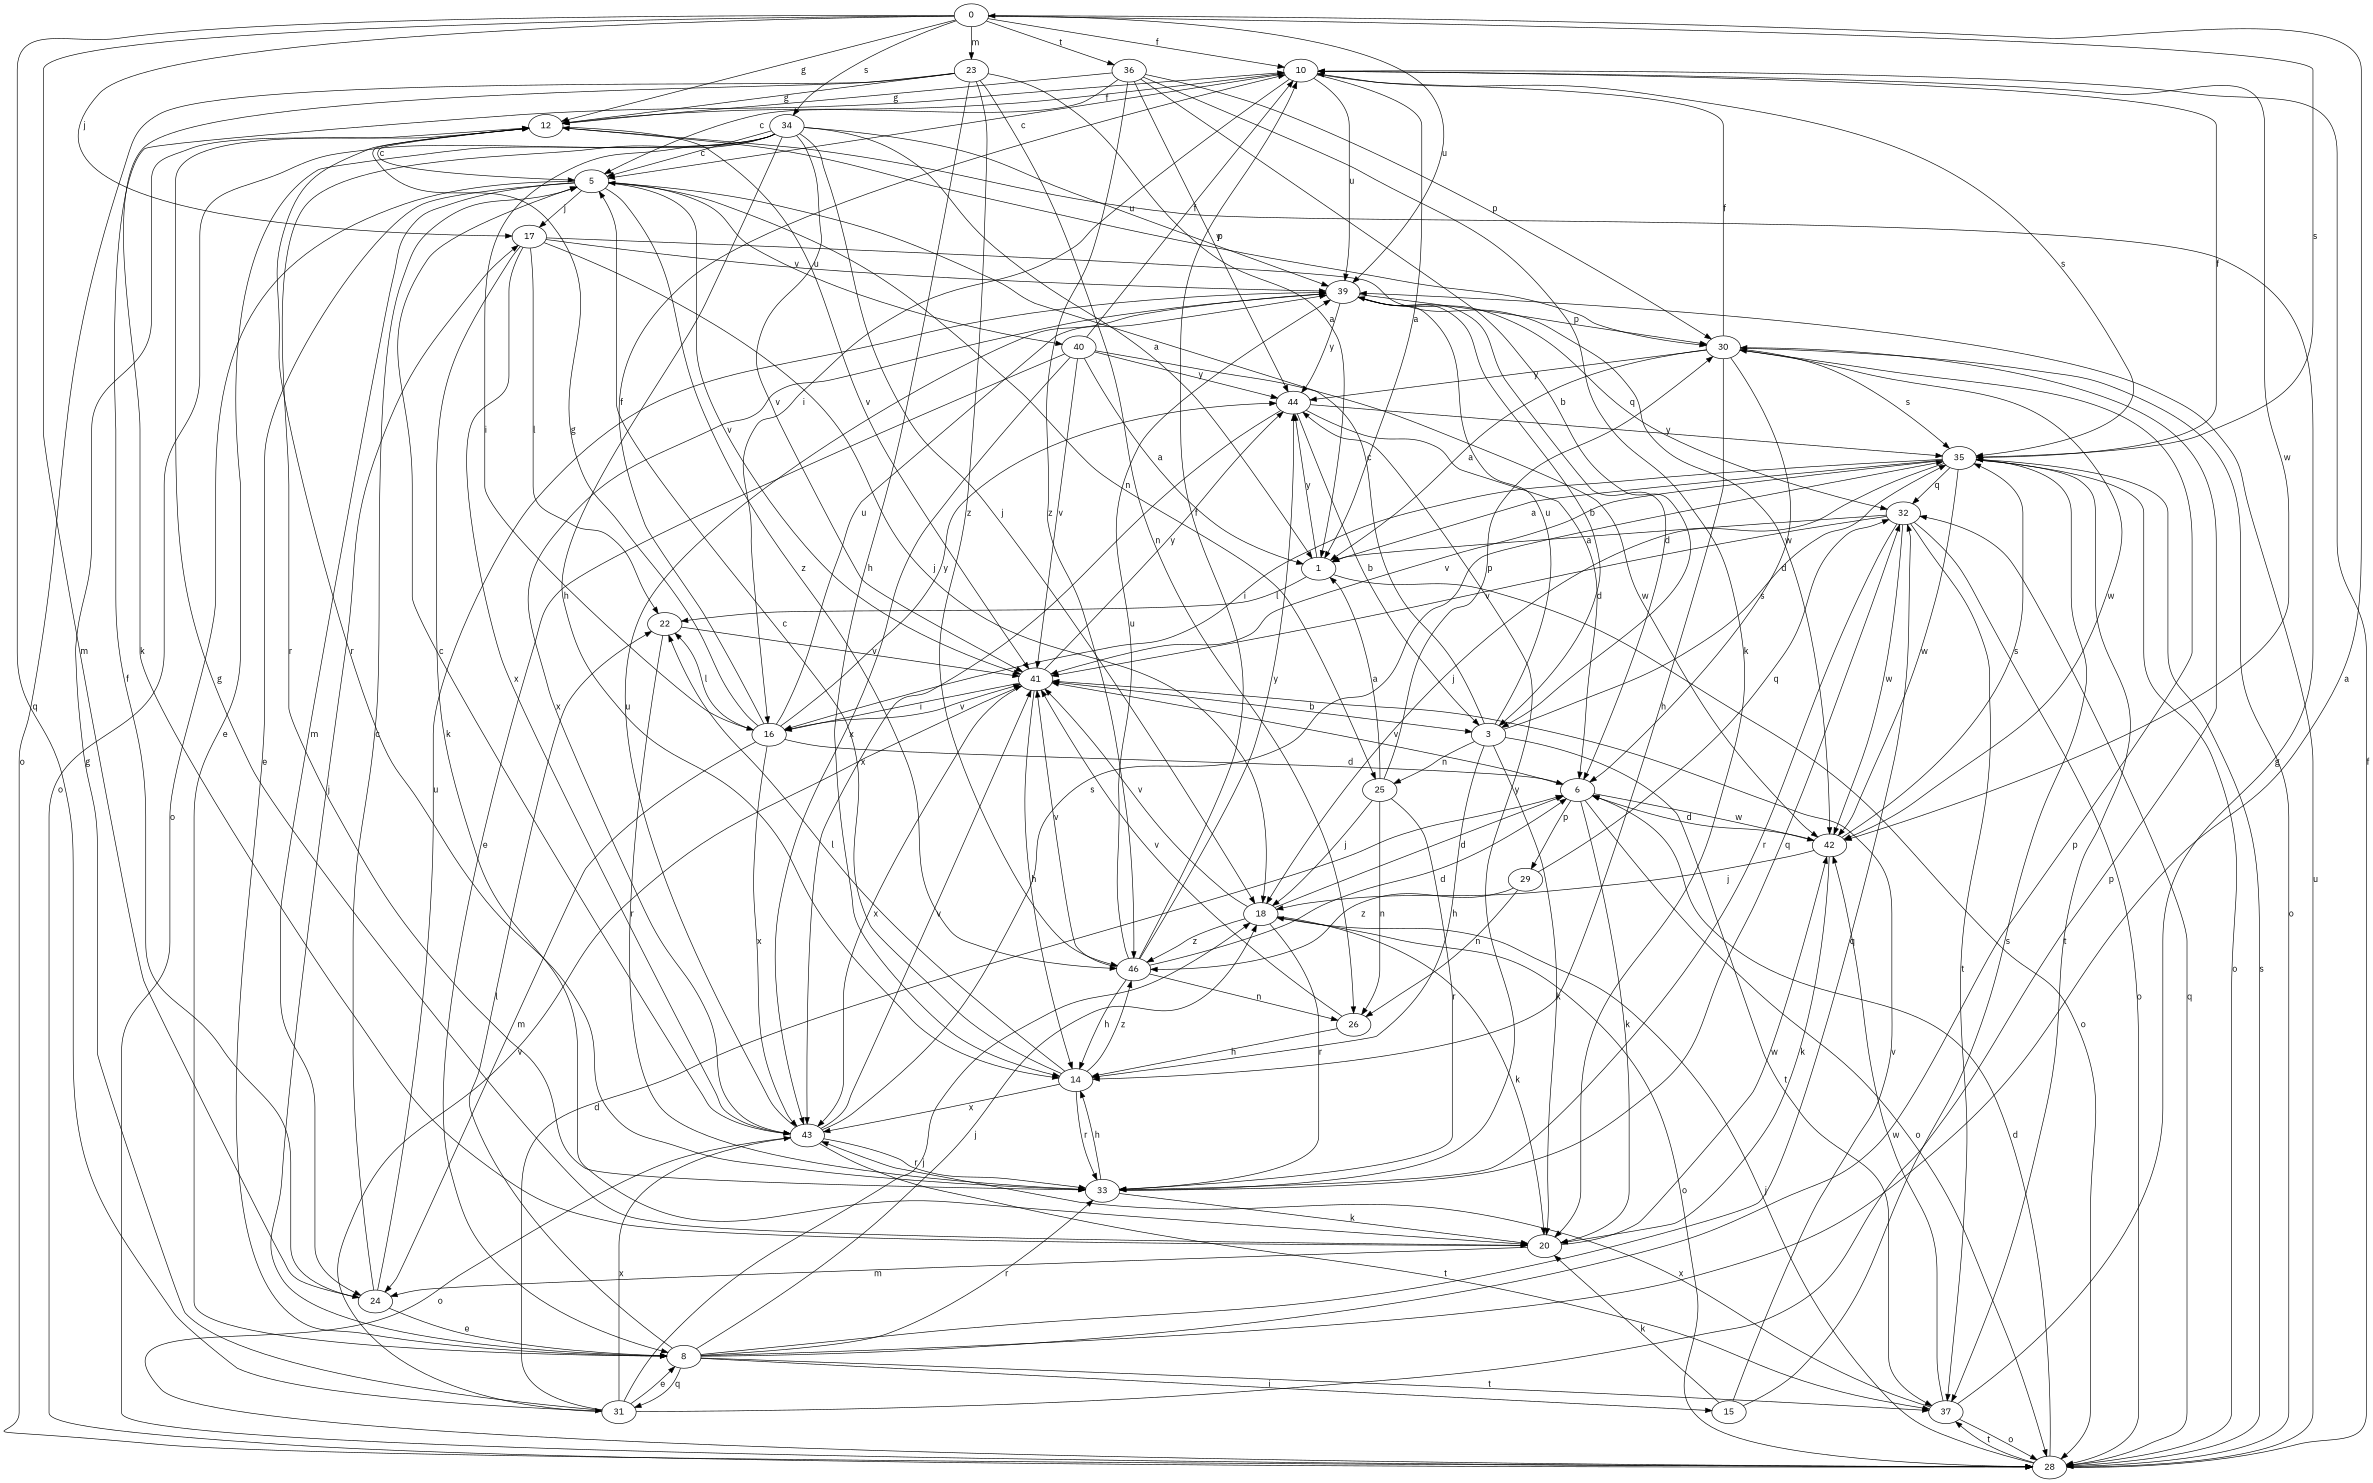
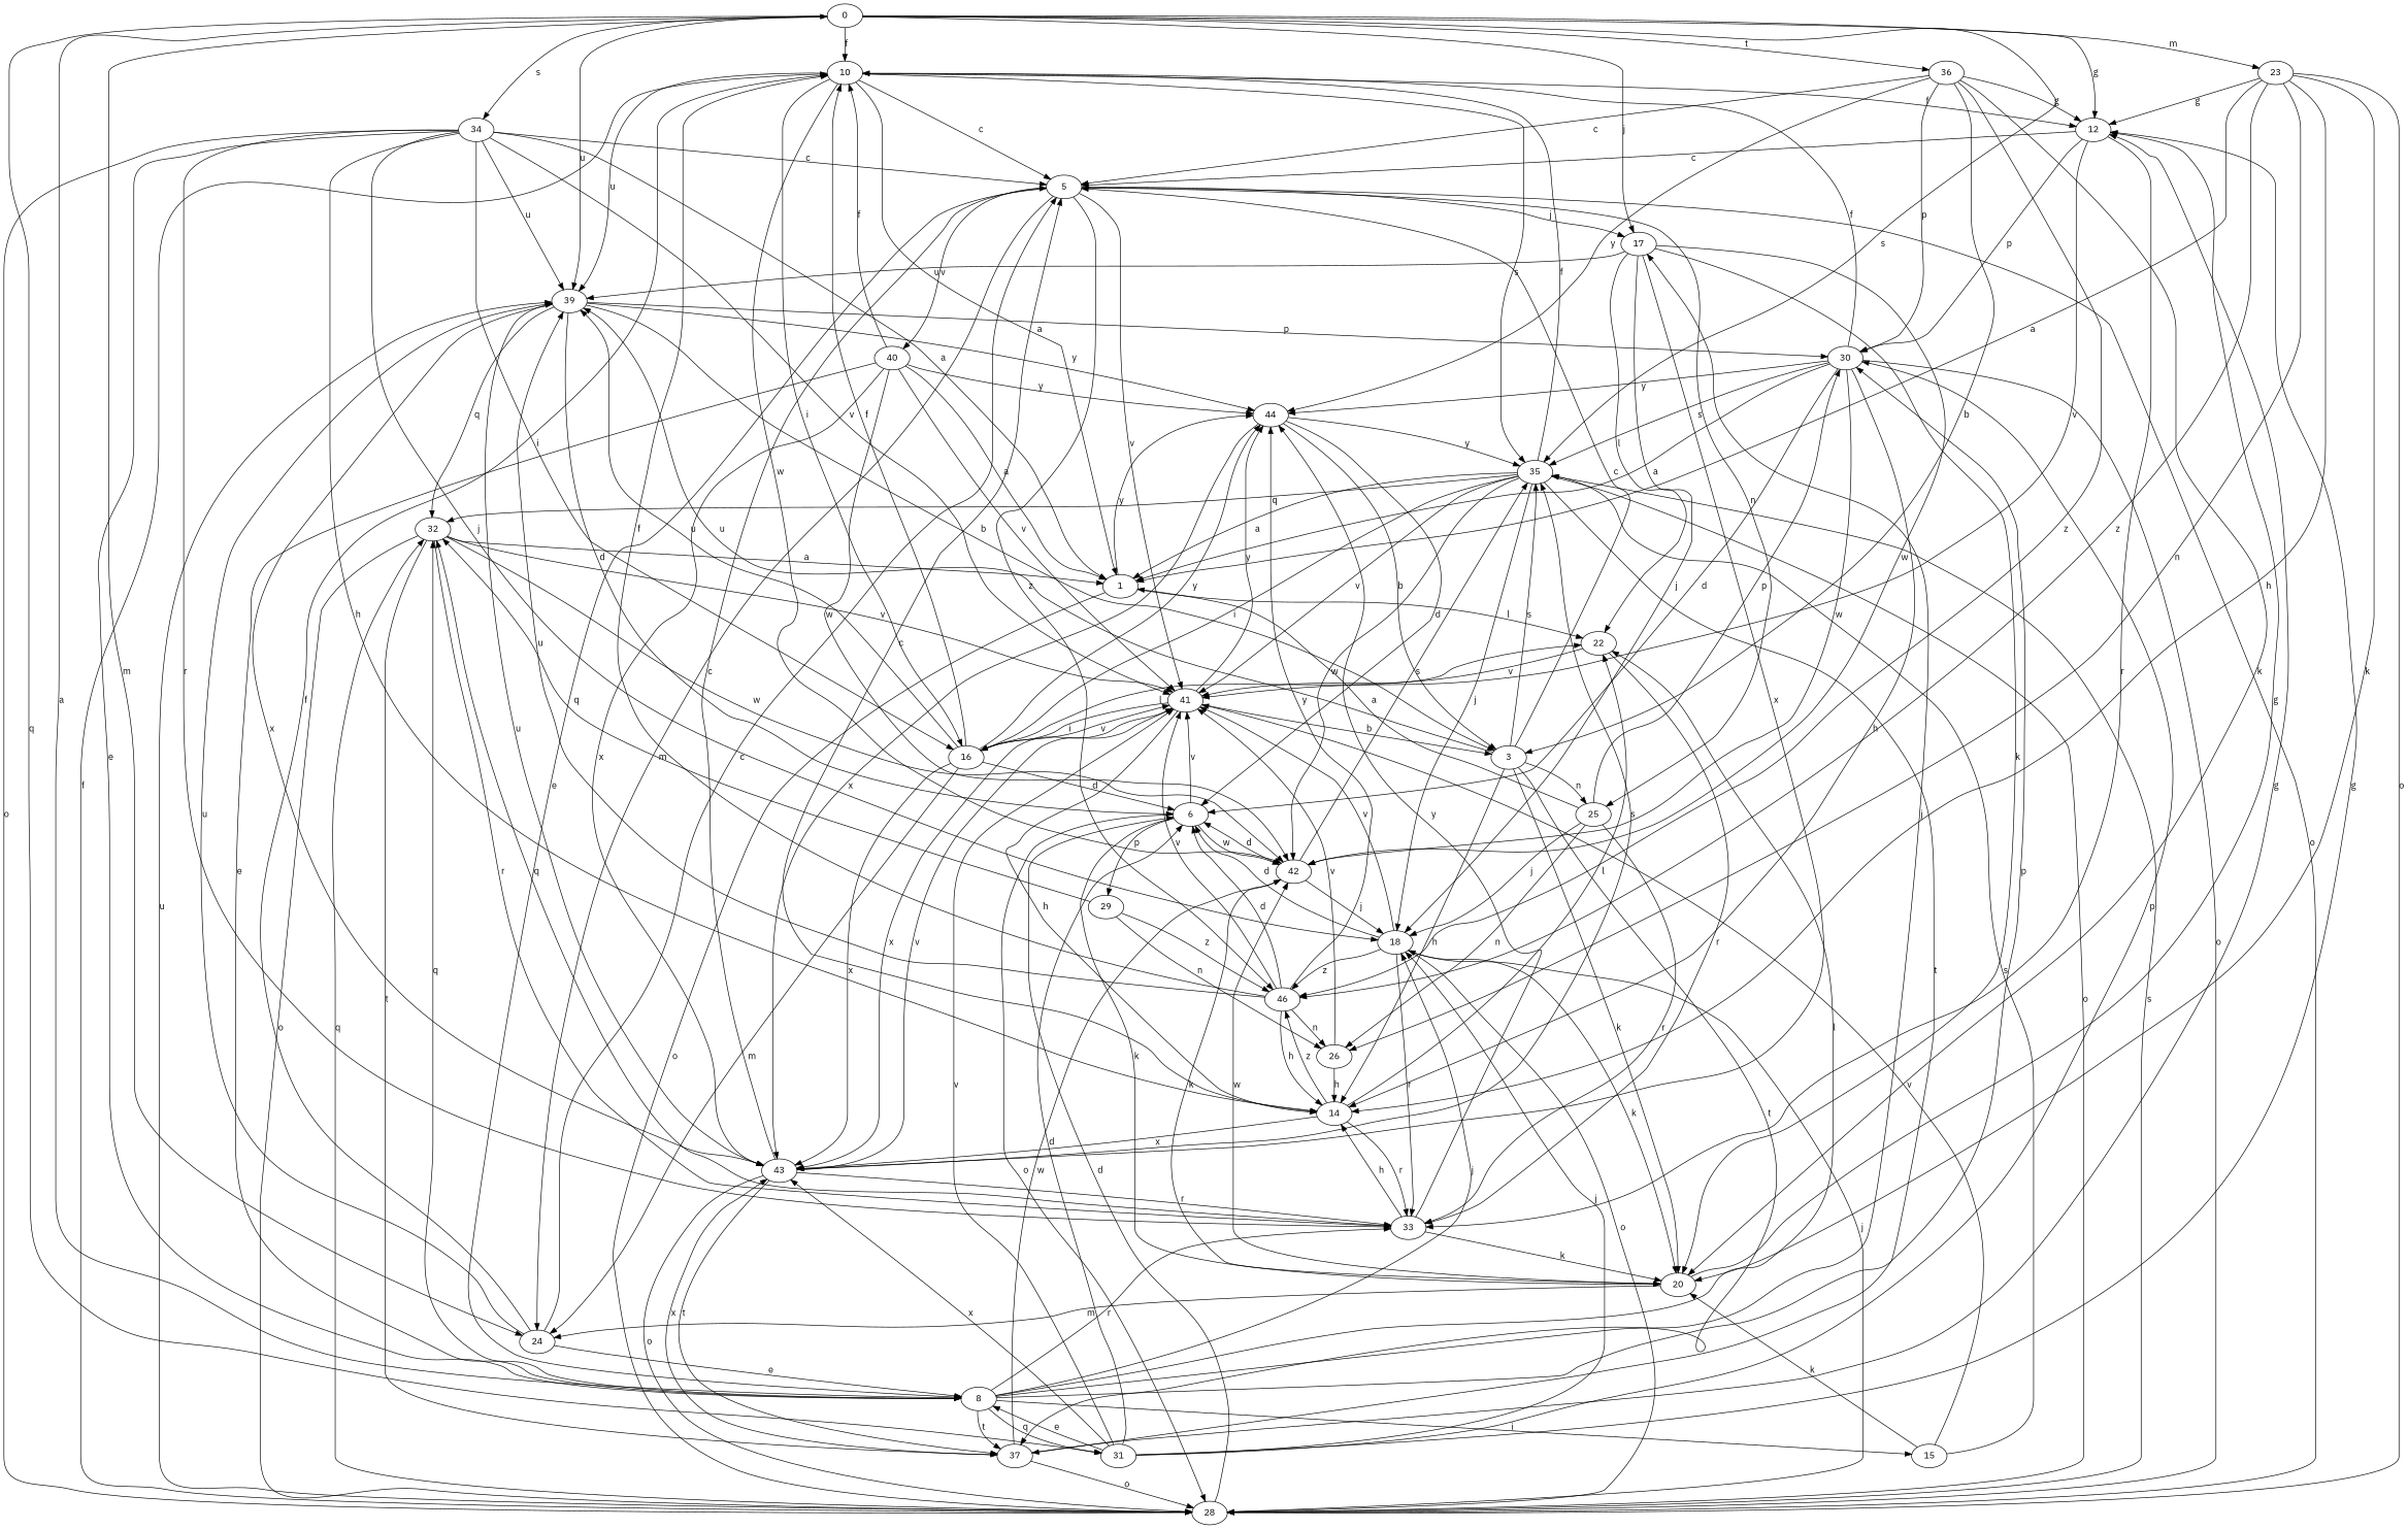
  strict digraph {
    fontname="IBM Plex Sans"
    node [fontname="IBM Plex Sans"]
    edge [fontname="IBM Plex Sans"]
    0
    10
    12
    17
    23
    24
    31
    34
    35
    36
    39
    1
    5
    42
    16
    41
    30
    33
    22
    20
    18
    43
    28
    14
    46
    26
    8
    6
    37
    32
    44
    3
    25
    40
    15
    29
    0 -> 10 [label=f]
    0 -> 12 [label=g]
    0 -> 17 [label=j]
    0 -> 23 [label=m]
    0 -> 24 [label=m]
    0 -> 31 [label=q]
    0 -> 34 [label=s]
    0 -> 35 [label=s]
    0 -> 36 [label=t]
    0 -> 39 [label=u]
    10 -> 12 [label=f]
    10 -> 35 [label=s]
    10 -> 39 [label=u]
    10 -> 1 [label=a]
    10 -> 5 [label=c]
    10 -> 42 [label=w]
    10 -> 16 [label=i]
    12 -> 5 [label=c]
    12 -> 41 [label=v]
    12 -> 30 [label=p]
    12 -> 33 [label=r]
    17 -> 39 [label=u]
    17 -> 42 [label=w]
    17 -> 22 [label=l]
    17 -> 20 [label=k]
    17 -> 18 [label=j]
    17 -> 43 [label=x]
    23 -> 12 [label=g]
    23 -> 1 [label=a]
    23 -> 20 [label=k]
    23 -> 28 [label=o]
    23 -> 14 [label=h]
    23 -> 46 [label=z]
    23 -> 26 [label=n]
    24 -> 10 [label=f]
    24 -> 39 [label=u]
    24 -> 5 [label=c]
    24 -> 8 [label=e]
    31 -> 12 [label=g]
    31 -> 41 [label=v]
    31 -> 30 [label=p]
    31 -> 18 [label=j]
    31 -> 43 [label=x]
    31 -> 8 [label=e]
    31 -> 6 [label=d]
    34 -> 39 [label=u]
    34 -> 1 [label=a]
    34 -> 5 [label=c]
    34 -> 16 [label=i]
    34 -> 41 [label=v]
    34 -> 33 [label=r]
    34 -> 18 [label=j]
    34 -> 28 [label=o]
    34 -> 14 [label=h]
    34 -> 8 [label=e]
    35 -> 10 [label=f]
    35 -> 1 [label=a]
    35 -> 42 [label=w]
    35 -> 16 [label=i]
    35 -> 41 [label=v]
    35 -> 18 [label=j]
    35 -> 28 [label=o]
    35 -> 37 [label=t]
    35 -> 32 [label=q]
    36 -> 12 [label=g]
    36 -> 5 [label=c]
    36 -> 30 [label=p]
    36 -> 20 [label=k]
    36 -> 46 [label=z]
    36 -> 44 [label=y]
    36 -> 3 [label=b]
    39 -> 30 [label=p]
    39 -> 43 [label=x]
    39 -> 6 [label=d]
    39 -> 32 [label=q]
    39 -> 44 [label=y]
    39 -> 3 [label=b]
    1 -> 22 [label=l]
    1 -> 28 [label=o]
    1 -> 44 [label=y]
    5 -> 17 [label=j]
    5 -> 24 [label=m]
    5 -> 41 [label=v]
    5 -> 28 [label=o]
    5 -> 46 [label=z]
    5 -> 8 [label=e]
    5 -> 25 [label=n]
    5 -> 40 [label=v]
    42 -> 35 [label=s]
    42 -> 20 [label=k]
    42 -> 18 [label=j]
    42 -> 6 [label=d]
    16 -> 10 [label=f]
-   16 -> 12 [label=g]
    16 -> 24 [label=m]
    16 -> 39 [label=u]
    16 -> 41 [label=v]
    16 -> 22 [label=l]
    16 -> 43 [label=x]
    16 -> 6 [label=d]
    16 -> 44 [label=y]
    41 -> 16 [label=i]
    41 -> 43 [label=x]
    41 -> 14 [label=h]
    41 -> 44 [label=y]
    41 -> 3 [label=b]
    30 -> 10 [label=f]
    30 -> 35 [label=s]
    30 -> 1 [label=a]
    30 -> 42 [label=w]
    30 -> 28 [label=o]
    30 -> 14 [label=h]
    30 -> 6 [label=d]
    30 -> 44 [label=y]
    33 -> 20 [label=k]
    33 -> 14 [label=h]
    33 -> 32 [label=q]
    33 -> 44 [label=y]
    22 -> 41 [label=v]
    22 -> 33 [label=r]
    20 -> 12 [label=g]
    20 -> 24 [label=m]
    20 -> 42 [label=w]
    18 -> 41 [label=v]
    18 -> 33 [label=r]
    18 -> 20 [label=k]
    18 -> 28 [label=o]
    18 -> 46 [label=z]
    18 -> 6 [label=d]
    43 -> 35 [label=s]
    43 -> 39 [label=u]
    43 -> 5 [label=c]
    43 -> 41 [label=v]
    43 -> 33 [label=r]
    43 -> 28 [label=o]
    43 -> 37 [label=t]
    28 -> 10 [label=f]
    28 -> 35 [label=s]
    28 -> 39 [label=u]
    28 -> 18 [label=j]
    28 -> 6 [label=d]
-   28 -> 37 [label=t]
    28 -> 32 [label=q]
    14 -> 5 [label=c]
    14 -> 33 [label=r]
    14 -> 22 [label=l]
    14 -> 43 [label=x]
    14 -> 46 [label=z]
    46 -> 10 [label=f]
    46 -> 39 [label=u]
    46 -> 41 [label=v]
    46 -> 14 [label=h]
    46 -> 26 [label=n]
    46 -> 6 [label=d]
    46 -> 44 [label=y]
    26 -> 41 [label=v]
    26 -> 14 [label=h]
    8 -> 0 [label=a]
    8 -> 17 [label=j]
    8 -> 31 [label=q]
    8 -> 30 [label=p]
    8 -> 33 [label=r]
    8 -> 22 [label=l]
    8 -> 18 [label=j]
    8 -> 37 [label=t]
    8 -> 32 [label=q]
    8 -> 15 [label=i]
    6 -> 42 [label=w]
    6 -> 41 [label=v]
    6 -> 20 [label=k]
    6 -> 28 [label=o]
    6 -> 29 [label=p]
    37 -> 12 [label=g]
    37 -> 42 [label=w]
    37 -> 43 [label=x]
    37 -> 28 [label=o]
    32 -> 1 [label=a]
    32 -> 42 [label=w]
    32 -> 41 [label=v]
    32 -> 33 [label=r]
    32 -> 28 [label=o]
    32 -> 37 [label=t]
    44 -> 35 [label=y]
    44 -> 43 [label=x]
    44 -> 6 [label=d]
    44 -> 3 [label=b]
    3 -> 35 [label=s]
    3 -> 39 [label=u]
    3 -> 5 [label=c]
    3 -> 20 [label=k]
    3 -> 14 [label=h]
    3 -> 37 [label=t]
    3 -> 25 [label=n]
    25 -> 1 [label=a]
    25 -> 30 [label=p]
    25 -> 33 [label=r]
    25 -> 18 [label=j]
    25 -> 26 [label=n]
    40 -> 10 [label=f]
    40 -> 1 [label=a]
    40 -> 42 [label=w]
    40 -> 41 [label=v]
    40 -> 43 [label=x]
    40 -> 8 [label=e]
    40 -> 44 [label=y]
    15 -> 35 [label=s]
    15 -> 41 [label=v]
    15 -> 20 [label=k]
    29 -> 46 [label=z]
    29 -> 26 [label=n]
    29 -> 32 [label=q]
  }
